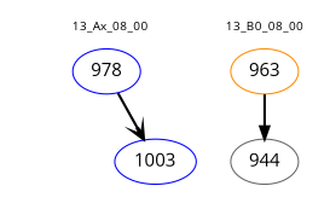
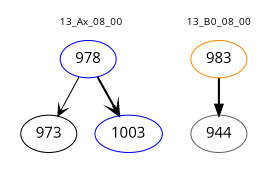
  digraph {
    fontname="Open Sans"
    node [color=blue fontname="Open Sans"]
    edge [arrowhead=vee color=black fontname="Open Sans" style=bold]
    n1 [label=978]
+   n2 [color=black label=973]
    n3 [label=1003]
-   n4 [color=darkorange label=963]
+   n4 [color=darkorange label=983]
    n5 [color=gray40 label=944]
    subgraph cluster_1 {
      color=white
      fontsize=10
      label="13_Ax_08_00"
      n1
+     n2
      n3
    }
    subgraph cluster_2 {
      color=white
      fontsize=10
      label="13_B0_08_00"
      n4
      n5
    }
+   n1 -> n2 [style=solid]
    n1 -> n3
    n4 -> n5 [arrowhead=normal]
  }
